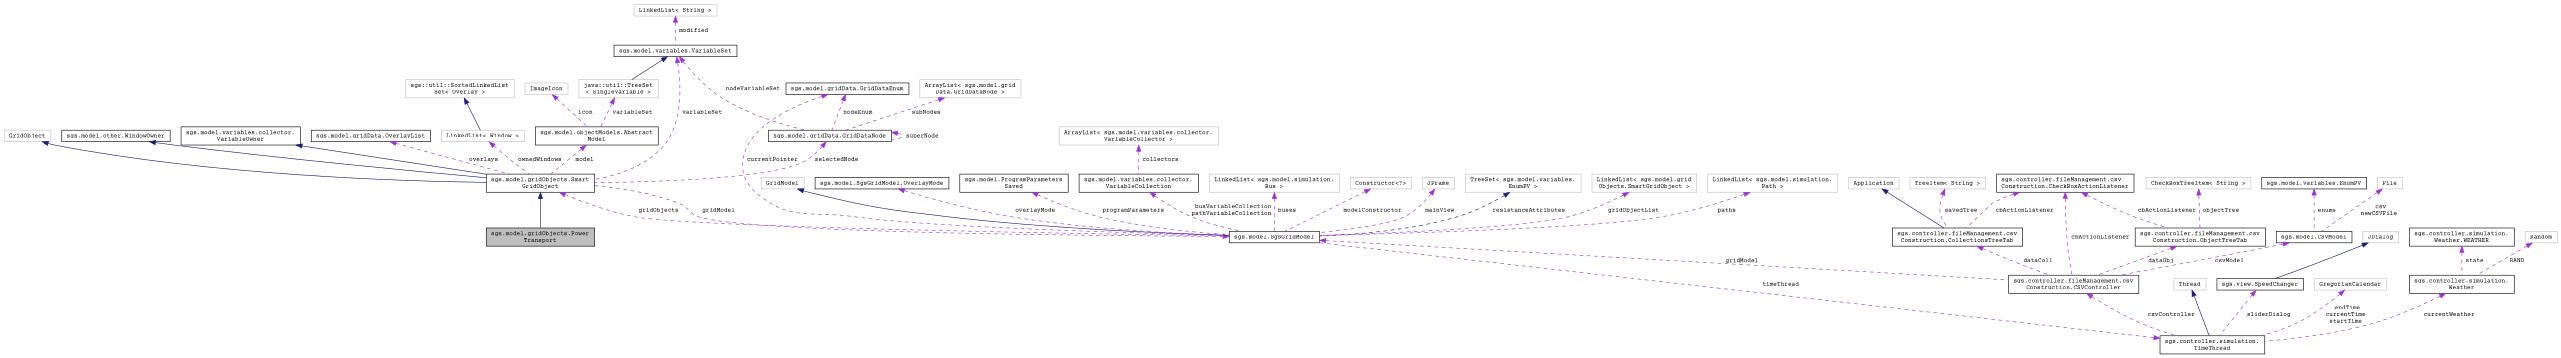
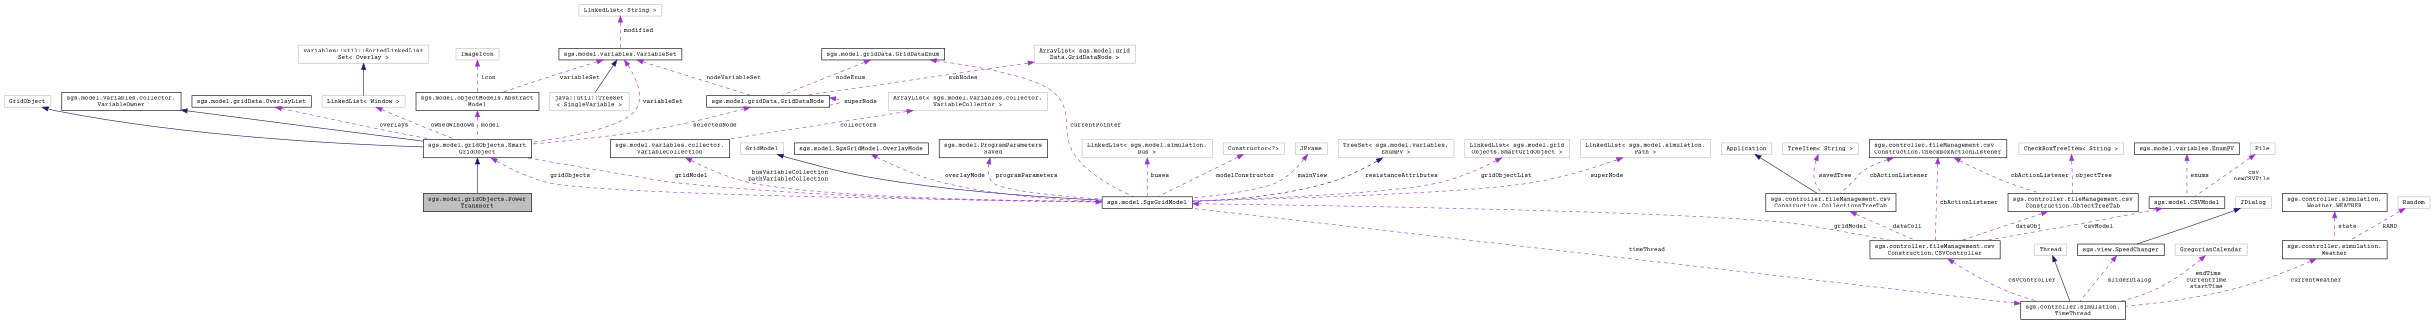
  digraph {
    fontname="Courier Prime"
    rankdir=TB
    node [color=black fillcolor=white fontname="Courier Prime" fontsize=10 shape=record style=filled]
    edge [color=darkorchid3 dir=back fontname="Courier Prime" fontsize=10 labelfontname=Helvetica labelfontsize=10 style=dashed]
    n1 [fillcolor=grey75 fontcolor=black height=0.2 label="sgs.model.gridObjects.Power\lTransport" width=0.4]
    n2 [height=0.2 label="sgs.model.gridObjects.Smart\lGridObject" width=0.4]
    n3 [height=0.2 label="sgs.model.SgsGridModel" width=0.4]
    n4 [height=0.2 label="sgs.controller.fileManagement.csv\lConstruction.CSVController" width=0.4]
    n5 [color=grey75 height=0.2 label=GridObject width=0.4]
-   n6 [height=0.2 label="sgs.model.other.WindowOwner" width=0.4]
    n7 [height=0.2 label="sgs.model.variables.collector.\lVariableOwner" width=0.4]
    n8 [height=0.2 label="sgs.model.gridData.OverlayList" width=0.4]
-   n9 [color=grey75 height=0.2 label="sgs::util::SortedLinkedList\lSet\< Overlay \>" width=0.4]
+   n9 [color=grey75 height=0.2 label="variables::util::SortedLinkedList\lSet\< Overlay \>" width=0.4]
    n10 [color=grey75 height=0.2 label="LinkedList\< Window \>" width=0.4]
    n11 [height=0.2 label="sgs.model.objectModels.Abstract\lModel" width=0.4]
    n12 [color=grey75 height=0.2 label=ImageIcon width=0.4]
    n13 [height=0.2 label="sgs.model.variables.VariableSet" width=0.4]
    n14 [height=0.2 label="sgs.model.gridData.GridDataNode" width=0.4]
    n15 [color=grey75 height=0.2 label="java::util::TreeSet\l\< SingleVariable \>" width=0.4]
    n16 [color=grey75 height=0.2 label="LinkedList\< String \>" width=0.4]
    n17 [height=0.2 label="sgs.model.gridData.GridDataEnum" width=0.4]
    n18 [color=grey75 height=0.2 label="ArrayList\< sgs.model.grid\lData.GridDataNode \>" width=0.4]
    n19 [height=0.2 label="sgs.controller.simulation.\lTimeThread" width=0.4]
    n20 [color=grey75 height=0.2 label=GridModel width=0.4]
    n21 [height=0.2 label="sgs.model.SgsGridModel.OverlayMode" width=0.4]
    n22 [height=0.2 label="sgs.model.ProgramParameters\lSaved" width=0.4]
    n23 [height=0.2 label="sgs.model.variables.collector.\lVariableCollection" width=0.4]
    n24 [color=grey75 height=0.2 label="ArrayList\< sgs.model.variables.collector.\lVariableCollector \>" width=0.4]
    n25 [color=grey75 height=0.2 label="LinkedList\< sgs.model.simulation.\lBus \>" width=0.4]
    n26 [color=grey75 height=0.2 label="Constructor\<?\>" width=0.4]
    n27 [color=grey75 height=0.2 label=JFrame width=0.4]
    n28 [color=grey75 height=0.2 label="TreeSet\< sgs.model.variables.\lEnumPV \>" width=0.4]
    n29 [color=grey75 height=0.2 label=Thread width=0.4]
    n30 [height=0.2 label="sgs.controller.fileManagement.csv\lConstruction.CollectionsTreeTab" width=0.4]
    n31 [color=grey75 height=0.2 label=Application width=0.4]
    n32 [color=grey75 height=0.2 label="TreeItem\< String \>" width=0.4]
    n33 [height=0.2 label="sgs.controller.fileManagement.csv\lConstruction.CheckBoxActionListener" width=0.4]
    n34 [height=0.2 label="sgs.controller.fileManagement.csv\lConstruction.ObjectTreeTab" width=0.4]
    n35 [color=grey75 height=0.2 label="CheckBoxTreeItem\< String \>" width=0.4]
    n36 [height=0.2 label="sgs.model.CSVModel" width=0.4]
    n37 [height=0.2 label="sgs.model.variables.EnumPV" width=0.4]
    n38 [color=grey75 height=0.2 label=File width=0.4]
    n39 [height=0.2 label="sgs.view.SpeedChanger" width=0.4]
    n40 [color=grey75 height=0.2 label=JDialog width=0.4]
    n41 [color=grey75 height=0.2 label=GregorianCalendar width=0.4]
    n42 [height=0.2 label="sgs.controller.simulation.\lWeather" width=0.4]
    n43 [height=0.2 label="sgs.controller.simulation.\lWeather.WEATHER" width=0.4]
    n44 [color=grey75 height=0.2 label=Random width=0.4]
    n45 [color=grey75 height=0.2 label="LinkedList\< sgs.model.grid\lObjects.SmartGridObject \>" width=0.4]
    n46 [color=grey75 height=0.2 label="LinkedList\< sgs.model.simulation.\lPath \>" width=0.4]
    n2 -> n1 [color=midnightblue style=solid]
    n2 -> n3 [label=" gridObjects"]
    n3 -> n2 [label=" gridModel"]
    n3 -> n4 [label=" gridModel"]
    n4 -> n19 [label=" csvController"]
    n5 -> n2 [color=midnightblue style=solid]
-   n6 -> n2 [color=midnightblue style=solid]
    n7 -> n2 [color=midnightblue style=solid]
    n8 -> n2 [label=" overlays"]
    n9 -> n10 [color=midnightblue style=solid]
    n10 -> n2 [label=" ownedWindows"]
    n11 -> n2 [label=" model"]
    n12 -> n11 [label=" icon"]
    n13 -> n2 [label=" variableSet"]
-   n15 -> n11 [label=" variableSet"]
+   n13 -> n11 [label=" variableSet"]
    n13 -> n14 [label=" nodeVariableSet"]
    n13 -> n15 [color=midnightblue style=solid]
    n14 -> n2 [label=" selectedNode"]
    n14 -> n14 [label=" superNode"]
    n16 -> n13 [label=" modified"]
    n17 -> n3 [label=" currentPointer"]
    n17 -> n14 [label=" nodeEnum"]
    n18 -> n14 [label=" subNodes"]
    n19 -> n3 [label=" timeThread"]
    n20 -> n3 [color=midnightblue style=solid]
    n21 -> n3 [label=" overlayMode"]
    n22 -> n3 [label=" programParameters"]
    n23 -> n3 [label=" busVariableCollection\npathVariableCollection"]
    n24 -> n23 [label=" collectors"]
    n25 -> n3 [label=" buses"]
    n26 -> n3 [label=" modelConstructor"]
    n27 -> n3 [label=" mainView"]
    n28 -> n3 [color=midnightblue label=" resistanceAttributes"]
    n29 -> n19 [color=midnightblue style=solid]
    n30 -> n4 [label=" dataColl"]
    n31 -> n30 [color=midnightblue style=solid]
    n32 -> n30 [label=" savedTree"]
    n33 -> n4 [label=" cbActionListener"]
    n33 -> n30 [label=" cbActionListener"]
    n33 -> n34 [label=" cbActionListener"]
    n34 -> n4 [label=" dataObj"]
    n35 -> n34 [label=" objectTree"]
    n36 -> n4 [label=" csvModel"]
    n37 -> n36 [label=" enums"]
    n38 -> n36 [label=" csv\nnewCSVFile"]
    n39 -> n19 [label=" sliderDialog"]
    n40 -> n39 [color=midnightblue style=solid]
    n41 -> n19 [label=" endTime\ncurrentTime\nstartTime"]
    n42 -> n19 [label=" currentWeather"]
    n43 -> n42 [label=" state"]
    n44 -> n42 [label=" RAND"]
    n45 -> n3 [label=" gridObjectList"]
-   n46 -> n3 [label=" paths"]
+   n46 -> n3 [label=" superNode"]
  }
